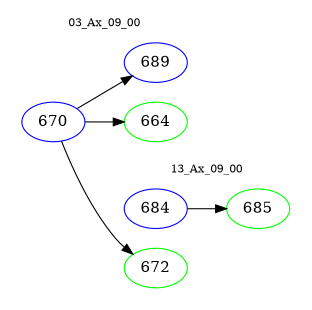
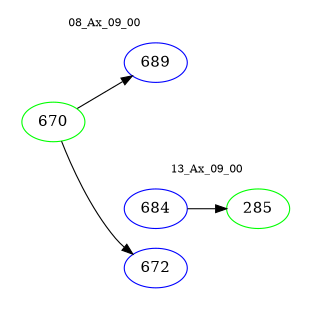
  digraph {
    rankdir=LR
    node [color=blue]
    edge [color=black]
    n1 [label=684]
-   n2 [color=green label=672]
-   n3 [color=green label=685]
-   n4 [label=670]
-   n5 [color=green label=664]
+   n2 [label=672]
+   n3 [color=green label=285]
+   n4 [color=green label=670]
    n6 [label=689]
    subgraph cluster_1 {
      color=white
      fontsize=10
      label="13_Ax_09_00"
      n1
      n2
      n3
    }
    subgraph cluster_2 {
      color=white
      fontsize=10
-     label="03_Ax_09_00"
+     label="08_Ax_09_00"
      n4
-     n5
      n6
    }
    n1 -> n3
    n4 -> n2
-   n4 -> n5
    n4 -> n6
  }
